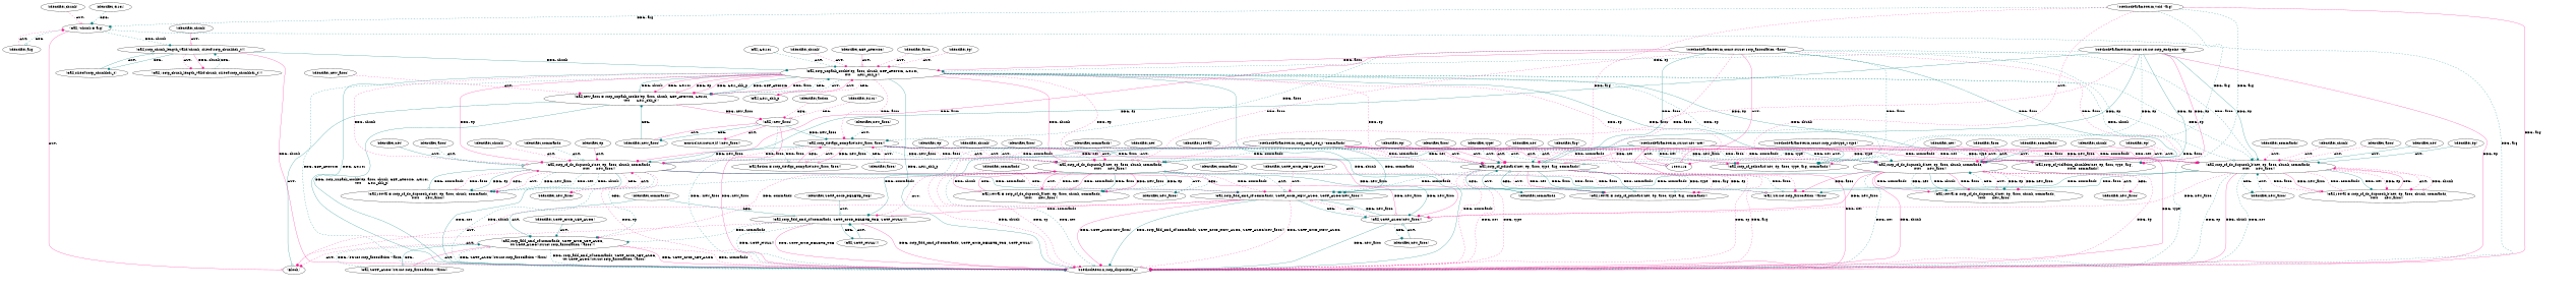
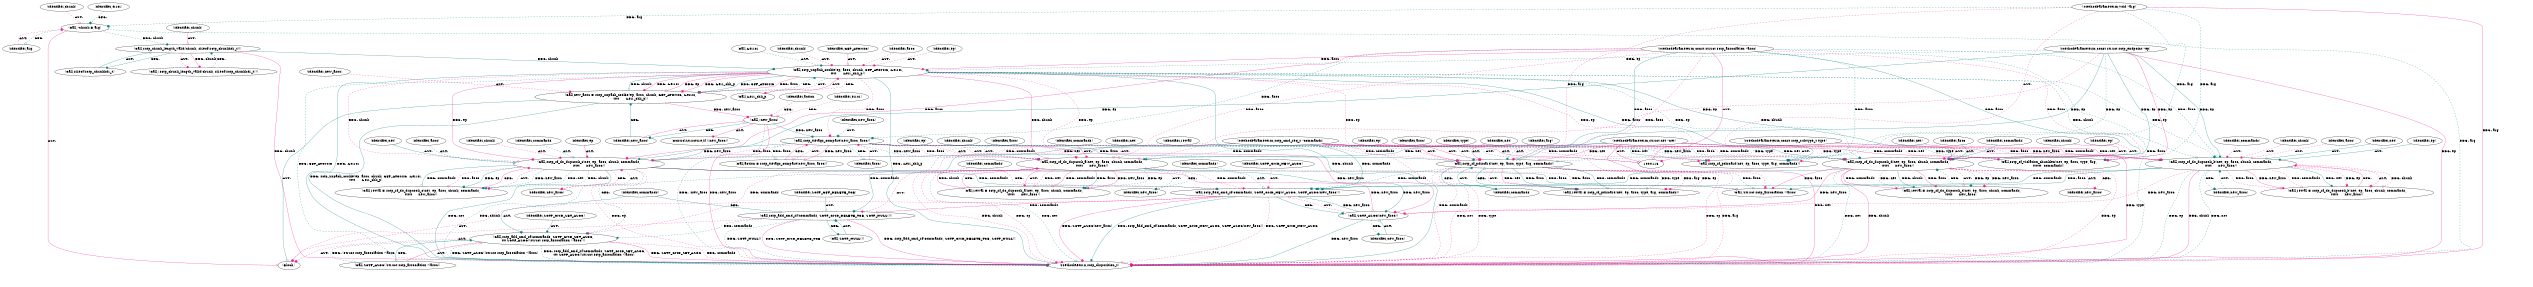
  digraph {
    edge [arrowhead=dot color=deeppink style=dashed]
    n1 [label="(Call,sctp_add_cmd_sf(commands, SCTP_CMD_NEW_ASOC, SCTP_ASOC(new_asoc)))"]
    n2 [label="(Call,SCTP_ASOC(new_asoc))"]
    n3 [label="(Call,sctp_add_cmd_sf(commands, SCTP_CMD_DELETE_TCB, SCTP_NULL()))"]
    n4 [label="(Block,)"]
    n5 [label="(MethodReturn,sctp_disposition_t)"]
    n6 [label="(Identifier,new_asoc)"]
    n7 [label="(Call,sctp_add_cmd_sf(commands, SCTP_CMD_SET_ASOC,\n\t\t\t SCTP_ASOC((struct sctp_association *)asoc)))"]
    n8 [label="(Call,SCTP_NULL())"]
    n9 [label="(Call,sctp_sf_do_dupcook_c(net, ep, asoc, chunk, commands,\n\t\t\t\t\t      new_asoc))"]
    n10 [label="(Call,(struct sctp_association *)asoc)"]
    n11 [label="(Identifier,new_asoc)"]
    n12 [label="(Call,retval = sctp_sf_do_dupcook_c(net, ep, asoc, chunk, commands,\n\t\t\t\t\t      new_asoc))"]
    n13 [label="(MethodParameterIn,struct net *net)"]
    n14 [label="(Call,sctp_sf_do_dupcook_a(net, ep, asoc, chunk, commands,\n\t\t\t\t\t      new_asoc))"]
    n15 [label="(Call,sctp_sf_pdiscard(net, ep, asoc, type, arg, commands))"]
    n16 [label="(Call,sctp_sf_do_dupcook_d(net, ep, asoc, chunk, commands,\n\t\t\t\t\t      new_asoc))"]
    n17 [label="(Call,sctp_sf_do_dupcook_b(net, ep, asoc, chunk, commands,\n\t\t\t\t\t      new_asoc))"]
    n18 [label="(Call,sctp_sf_pdiscard(net, ep, asoc, type, arg, commands))"]
    n19 [label="(Call,sctp_sf_violation_chunklen(net, ep, asoc, type, arg,\n\t\t\t\t\t\t  commands))"]
    1000113
    n21 [label="(Call,retval = sctp_sf_do_dupcook_a(net, ep, asoc, chunk, commands,\n\t\t\t\t\t      new_asoc))"]
    n22 [label="(Identifier,new_asoc)"]
    n23 [label="(Call,retval = sctp_sf_pdiscard(net, ep, asoc, type, arg, commands))"]
    n24 [label="(Identifier,commands)"]
    n25 [label="(Identifier,new_asoc)"]
    n26 [label="(Call,retval = sctp_sf_do_dupcook_d(net, ep, asoc, chunk, commands,\n\t\t\t\t\t      new_asoc))"]
    n27 [label="(Call,retval = sctp_sf_do_dupcook_b(net, ep, asoc, chunk, commands,\n\t\t\t\t\t      new_asoc))"]
    n28 [label="(Identifier,new_asoc)"]
    n29 [label="(Call,sctp_unpack_cookie(ep, asoc, chunk, GFP_ATOMIC, &error,\n\t\t\t\t      &err_chk_p))"]
    n30 [label="(Call,sctp_tietags_compare(new_asoc, asoc))"]
    n31 [label="(Call,new_asoc = sctp_unpack_cookie(ep, asoc, chunk, GFP_ATOMIC, &error,\n\t\t\t\t      &err_chk_p))"]
    n32 [label="(Call,&err_chk_p)"]
    n33 [label="(Call,action = sctp_tietags_compare(new_asoc, asoc))"]
    n34 [label="(Identifier,asoc)"]
    n35 [label="(Call,!new_asoc)"]
    n36 [label="(MethodParameterIn,const struct sctp_endpoint *ep)"]
    n37 [label="(MethodParameterIn,const struct sctp_association *asoc)"]
    n38 [label="(Call,sctp_chunk_length_valid(chunk, sizeof(sctp_chunkhdr_t)))"]
    n39 [label="(Call,sizeof(sctp_chunkhdr_t))"]
    n40 [label="(Call,!sctp_chunk_length_valid(chunk, sizeof(sctp_chunkhdr_t)))"]
    n41 [label="(Call,*chunk = arg)"]
    n42 [label="(Identifier,arg)"]
    n43 [label="(MethodParameterIn,void *arg)"]
    n44 [label="(ControlStructure,if (!new_asoc))"]
    n45 [label="(Identifier,new_asoc)"]
    n46 [label="(MethodParameterIn,sctp_cmd_seq_t *commands)"]
    n47 [label="(Call,SCTP_ASOC((struct sctp_association *)asoc))"]
    n48 [label="(MethodParameterIn,const sctp_subtype_t type)"]
    n49 [label="(Identifier,chunk)"]
-   n50 [label="(Identifier,SCTP_CMD_DELETE_TCB)"]
+   n50 [label="(Identifier,SCTP_GFP_DELETE_TCB)"]
    n51 [label="(Identifier,commands)"]
    n52 [label="(Identifier,commands)"]
    n53 [label="(Identifier,commands)"]
    n54 [label="(Identifier,SCTP_CMD_NEW_ASOC)"]
    n55 [label="(Identifier,ep)"]
    n56 [label="(Identifier,net)"]
    n57 [label="(Identifier,ep)"]
    n58 [label="(Call,&error)"]
    n59 [label="(Identifier,chunk)"]
    n60 [label="(Identifier,new_asoc)"]
    n61 [label="(Identifier,commands)"]
    n62 [label="(Identifier,chunk)"]
    n63 [label="(Identifier,asoc)"]
    n64 [label="(Identifier,asoc)"]
    n65 [label="(Identifier,commands)"]
    n66 [label="(Identifier,net)"]
    n67 [label="(Identifier,asoc)"]
    n68 [label="(Identifier,asoc)"]
    n69 [label="(Identifier,type)"]
    n70 [label="(Identifier,net)"]
    n71 [label="(Identifier,commands)"]
    n72 [label="(Identifier,net)"]
    n73 [label="(Identifier,chunk)"]
    n74 [label="(Identifier,SCTP_CMD_SET_ASOC)"]
    n75 [label="(Identifier,chunk)"]
    n76 [label="(Identifier,ep)"]
    n77 [label="(Identifier,error)"]
    n78 [label="(Identifier,action)"]
    n79 [label="(Identifier,net)"]
    n80 [label="(Identifier,chunk)"]
    n81 [label="(Identifier,asoc)"]
    n82 [label="(Identifier,ep)"]
    n83 [label="(Identifier,arg)"]
    n84 [label="(Identifier,GFP_ATOMIC)"]
    n85 [label="(Identifier,retval)"]
    n86 [label="(Identifier,ep)"]
    n87 [label="(Identifier,error)"]
    n88 [label="(Identifier,asoc)"]
    n89 [label="(Identifier,chunk)"]
    n90 [label="(Identifier,new_asoc)"]
    n91 [label="(Identifier,ep)"]
    n92 [label="(Identifier,commands)"]
    n1 -> n2 [arrowhead=box color=teal label="CFG: " style=solid]
    n1 -> n3 [arrowhead=odot label="DDG: commands" style=solid]
    n1 -> n4 [arrowhead=box label="AST: "]
    n1 -> n5 [color=teal label="DDG: sctp_add_cmd_sf(commands, SCTP_CMD_NEW_ASOC, SCTP_ASOC(new_asoc))" style=solid]
    n1 -> n5 [arrowhead=odot label="DDG: SCTP_CMD_NEW_ASOC"]
    n1 -> n5 [arrowhead=box label="DDG: SCTP_ASOC(new_asoc)" style=solid]
    n2 -> n1 [arrowhead=odot label="AST: "]
    n2 -> n1 [arrowhead=odot color=teal label="DDG: new_asoc" style=solid]
    n2 -> n5 [arrowhead=box color=teal label="DDG: new_asoc" style=solid]
    n2 -> n6 [arrowhead=box color=teal label="CFG: "]
    n3 -> n4 [arrowhead=odot label="AST: "]
    n3 -> n5 [arrowhead=odot label="DDG: SCTP_CMD_DELETE_TCB" style=solid]
    n3 -> n5 [label="DDG: sctp_add_cmd_sf(commands, SCTP_CMD_DELETE_TCB, SCTP_NULL())" style=solid]
    n3 -> n5 [arrowhead=box color=teal label="DDG: SCTP_NULL()"]
    n3 -> n7 [color=teal label="DDG: commands"]
    n3 -> n8 [color=teal label="CFG: " style=solid]
    n6 -> n2 [arrowhead=odot color=teal label="AST: " style=solid]
    n7 -> n4 [arrowhead=box label="AST: "]
    n7 -> n5 [color=teal label="DDG: SCTP_ASOC((struct sctp_association *)asoc)"]
    n7 -> n5 [arrowhead=odot color=teal label="DDG: sctp_add_cmd_sf(commands, SCTP_CMD_SET_ASOC,\n\t\t\t SCTP_ASOC((struct sctp_association *)asoc))"]
    n7 -> n5 [label="DDG: SCTP_CMD_SET_ASOC" style=solid]
    n7 -> n5 [arrowhead=odot label="DDG: commands"]
    n7 -> n47 [arrowhead=odot color=teal label="CFG: " style=solid]
    n8 -> n3 [arrowhead=box color=teal label="AST: " style=solid]
    n9 -> n1 [arrowhead=box color=teal label="DDG: commands" style=solid]
    n9 -> n2 [arrowhead=odot label="DDG: new_asoc" style=solid]
    n9 -> n5 [arrowhead=box color=teal label="DDG: chunk"]
    n9 -> n5 [label="DDG: ep"]
    n9 -> n5 [color=teal label="DDG: net" style=solid]
    n9 -> n10 [arrowhead=odot color=teal label="DDG: asoc" style=solid]
    n9 -> n11 [arrowhead=box label="CFG: "]
    n9 -> n12 [arrowhead=box label="AST: "]
    n9 -> n12 [color=teal label="DDG: new_asoc"]
    n9 -> n12 [color=teal label="DDG: net"]
    n9 -> n12 [color=teal label="DDG: chunk"]
    n9 -> n12 [arrowhead=odot color=teal label="DDG: commands" style=solid]
    n9 -> n12 [arrowhead=odot label="DDG: asoc"]
    n9 -> n12 [arrowhead=box color=teal label="DDG: ep" style=solid]
    n11 -> n9 [label="AST: "]
    n12 -> n9 [label="CFG: " style=solid]
    n13 -> n5 [label="DDG: net" style=solid]
    n13 -> n9 [arrowhead=odot color=teal label="DDG: net" style=solid]
    n13 -> n14 [color=teal label="DDG: net" style=solid]
    n13 -> n15 [arrowhead=odot label="DDG: net" style=solid]
    n13 -> n16 [color=teal label="DDG: net" style=solid]
    n13 -> n17 [arrowhead=box label="DDG: net" style=solid]
    n13 -> n18 [arrowhead=box color=teal label="DDG: net" style=solid]
    n13 -> n19 [label="DDG: net"]
    n13 -> 1000113 [arrowhead=odot label="AST: " style=solid]
    n14 -> n1 [label="DDG: commands"]
    n14 -> n2 [color=teal label="DDG: new_asoc" style=solid]
    n14 -> n5 [arrowhead=box label="DDG: chunk"]
    n14 -> n5 [label="DDG: ep"]
    n14 -> n5 [arrowhead=odot color=teal label="DDG: net"]
    n14 -> n10 [arrowhead=odot label="DDG: asoc"]
    n14 -> n21 [label="AST: " style=solid]
    n14 -> n21 [arrowhead=odot label="DDG: net"]
    n14 -> n21 [arrowhead=odot label="DDG: commands" style=solid]
    n14 -> n21 [color=teal label="DDG: asoc" style=solid]
    n14 -> n21 [label="DDG: new_asoc" style=solid]
    n14 -> n21 [arrowhead=box color=teal label="DDG: ep"]
    n14 -> n21 [arrowhead=odot label="DDG: chunk" style=solid]
    n14 -> n22 [arrowhead=box color=teal label="CFG: "]
    n15 -> n1 [arrowhead=box color=teal label="DDG: commands"]
    n15 -> n5 [label="DDG: arg"]
    n15 -> n5 [arrowhead=box label="DDG: net"]
    n15 -> n5 [arrowhead=odot label="DDG: type"]
    n15 -> n5 [arrowhead=box label="DDG: ep"]
    n15 -> n10 [arrowhead=odot color=teal label="DDG: asoc"]
    n15 -> n23 [arrowhead=box label="AST: "]
    n15 -> n23 [arrowhead=box label="DDG: net" style=solid]
    n15 -> n23 [arrowhead=box color=teal label="DDG: asoc" style=solid]
    n15 -> n23 [arrowhead=odot color=teal label="DDG: commands" style=solid]
    n15 -> n23 [arrowhead=odot color=teal label="DDG: type"]
    n15 -> n23 [label="DDG: arg"]
    n15 -> n23 [arrowhead=box label="DDG: ep"]
    n15 -> n24 [color=teal label="CFG: " style=solid]
    n16 -> n1 [arrowhead=box color=teal label="DDG: commands" style=solid]
    n16 -> n2 [arrowhead=odot label="DDG: new_asoc" style=solid]
    n16 -> n5 [arrowhead=odot label="DDG: ep"]
    n16 -> n5 [color=teal label="DDG: net"]
    n16 -> n5 [label="DDG: chunk" style=solid]
    n16 -> n10 [label="DDG: asoc" style=solid]
    n16 -> n25 [arrowhead=box label="CFG: "]
    n16 -> n26 [arrowhead=odot label="AST: "]
    n16 -> n26 [arrowhead=box color=teal label="DDG: ep"]
    n16 -> n26 [arrowhead=box label="DDG: new_asoc"]
    n16 -> n26 [label="DDG: commands" style=solid]
    n16 -> n26 [arrowhead=odot color=teal label="DDG: net"]
    n16 -> n26 [color=teal label="DDG: chunk" style=solid]
    n16 -> n26 [label="DDG: asoc" style=solid]
    n17 -> n1 [color=teal label="DDG: commands" style=solid]
    n17 -> n2 [label="DDG: new_asoc"]
    n17 -> n5 [arrowhead=odot label="DDG: chunk" style=solid]
    n17 -> n5 [color=teal label="DDG: net"]
    n17 -> n5 [color=teal label="DDG: ep"]
    n17 -> n10 [color=teal label="DDG: asoc" style=solid]
    n17 -> n27 [arrowhead=box label="AST: "]
    n17 -> n27 [arrowhead=odot label="DDG: chunk"]
    n17 -> n27 [arrowhead=odot label="DDG: asoc"]
    n17 -> n27 [label="DDG: new_asoc" style=solid]
    n17 -> n27 [arrowhead=odot label="DDG: commands"]
    n17 -> n27 [color=teal label="DDG: net" style=solid]
    n17 -> n27 [arrowhead=box label="DDG: ep"]
    n17 -> n28 [arrowhead=box color=teal label="CFG: "]
    n21 -> n14 [label="CFG: " style=solid]
    n22 -> n14 [arrowhead=odot color=teal label="AST: "]
    n23 -> n15 [arrowhead=odot color=teal label="CFG: " style=solid]
    n24 -> n15 [color=teal label="AST: " style=solid]
    n25 -> n16 [arrowhead=odot label="AST: "]
    n26 -> n16 [arrowhead=box color=teal label="CFG: "]
    n27 -> n17 [label="CFG: " style=solid]
    n28 -> n17 [color=teal label="AST: "]
    n29 -> n5 [arrowhead=odot color=teal label="DDG: &err_chk_p" style=solid]
    n29 -> n5 [color=teal label="DDG: chunk" style=solid]
    n29 -> n5 [color=teal label="DDG: GFP_ATOMIC"]
    n29 -> n5 [arrowhead=odot color=teal label="DDG: &error" style=solid]
    n29 -> n9 [arrowhead=box label="DDG: ep" style=solid]
    n29 -> n9 [arrowhead=odot label="DDG: chunk"]
    n29 -> n14 [arrowhead=box label="DDG: ep"]
    n29 -> n14 [arrowhead=odot label="DDG: chunk" style=solid]
    n29 -> n15 [label="DDG: ep"]
    n29 -> n16 [arrowhead=box color=teal label="DDG: ep"]
    n29 -> n16 [arrowhead=odot color=teal label="DDG: chunk" style=solid]
    n29 -> n17 [arrowhead=box color=teal label="DDG: ep"]
    n29 -> n17 [arrowhead=odot color=teal label="DDG: chunk"]
    n29 -> n18 [label="DDG: ep"]
    n29 -> n18 [arrowhead=odot color=teal label="DDG: asoc" style=solid]
    n29 -> n30 [arrowhead=box label="DDG: asoc"]
    n29 -> n31 [color=teal label="AST: "]
    n29 -> n31 [arrowhead=odot color=teal label="DDG: chunk" style=solid]
    n29 -> n31 [label="DDG: &error" style=solid]
    n29 -> n31 [arrowhead=odot label="DDG: ep" style=solid]
    n29 -> n31 [arrowhead=box label="DDG: &err_chk_p" style=solid]
    n29 -> n31 [arrowhead=box color=teal label="DDG: GFP_ATOMIC" style=solid]
    n29 -> n31 [label="DDG: asoc" style=solid]
    n29 -> n32 [label="CFG: "]
    n30 -> n2 [arrowhead=box label="DDG: new_asoc" style=solid]
    n30 -> n9 [label="DDG: asoc"]
    n30 -> n9 [arrowhead=odot color=teal label="DDG: new_asoc" style=solid]
    n30 -> n14 [label="DDG: asoc"]
    n30 -> n14 [color=teal label="DDG: new_asoc"]
    n30 -> n15 [arrowhead=box color=teal label="DDG: asoc" style=solid]
    n30 -> n16 [arrowhead=box color=teal label="DDG: asoc"]
    n30 -> n16 [color=teal label="DDG: new_asoc"]
    n30 -> n17 [color=teal label="DDG: asoc"]
    n30 -> n17 [arrowhead=box label="DDG: new_asoc"]
    n30 -> n33 [arrowhead=odot label="AST: "]
    n30 -> n33 [arrowhead=odot label="DDG: new_asoc" style=solid]
    n30 -> n33 [arrowhead=odot color=teal label="DDG: asoc"]
    n30 -> n34 [arrowhead=odot color=teal label="CFG: "]
    n31 -> n4 [arrowhead=odot color=teal label="AST: " style=solid]
    n31 -> n5 [color=teal label="DDG: sctp_unpack_cookie(ep, asoc, chunk, GFP_ATOMIC, &error,\n\t\t\t\t      &err_chk_p)" style=solid]
    n31 -> n29 [color=teal label="CFG: "]
    n31 -> n35 [arrowhead=box label="DDG: new_asoc" style=solid]
    n32 -> n29 [label="AST: " style=solid]
    n33 -> n30 [label="CFG: " style=solid]
    n34 -> n30 [label="AST: "]
    n35 -> n5 [arrowhead=odot color=teal label="DDG: !new_asoc"]
    n35 -> n5 [arrowhead=odot label="DDG: new_asoc" style=solid]
    n35 -> n30 [color=teal label="DDG: new_asoc" style=solid]
    n35 -> n44 [label="AST: " style=solid]
    n35 -> n45 [arrowhead=box color=teal label="CFG: " style=solid]
    n36 -> n5 [arrowhead=odot label="DDG: ep" style=solid]
    n36 -> n9 [color=teal label="DDG: ep" style=solid]
    n36 -> n14 [arrowhead=odot label="DDG: ep"]
    n36 -> n15 [arrowhead=odot color=teal label="DDG: ep" style=solid]
    n36 -> n16 [color=teal label="DDG: ep" style=solid]
    n36 -> n17 [color=teal label="DDG: ep" style=solid]
    n36 -> n18 [arrowhead=box color=teal label="DDG: ep"]
    n36 -> n19 [label="DDG: ep" style=solid]
    n36 -> n29 [arrowhead=box color=teal label="DDG: ep"]
    n37 -> n5 [color=teal label="DDG: asoc"]
    n37 -> n9 [arrowhead=box label="DDG: asoc" style=solid]
    n37 -> n10 [arrowhead=box label="DDG: asoc"]
    n37 -> n14 [arrowhead=odot label="DDG: asoc"]
    n37 -> n15 [arrowhead=odot color=teal label="DDG: asoc" style=solid]
    n37 -> n16 [arrowhead=box color=teal label="DDG: asoc" style=solid]
    n37 -> n17 [arrowhead=odot color=teal label="DDG: asoc"]
    n37 -> n18 [arrowhead=box color=teal label="DDG: asoc"]
    n37 -> n19 [arrowhead=box label="DDG: asoc"]
    n37 -> 1000113 [arrowhead=odot label="AST: " style=solid]
    n37 -> n29 [label="DDG: asoc" style=solid]
    n37 -> n30 [arrowhead=box color=teal label="DDG: asoc"]
    n38 -> n5 [arrowhead=odot label="DDG: chunk" style=solid]
    n38 -> n29 [arrowhead=box color=teal label="DDG: chunk" style=solid]
    n38 -> n39 [color=teal label="CFG: " style=solid]
    n38 -> n40 [label="AST: "]
    n38 -> n40 [label="DDG: chunk" style=solid]
    n39 -> n38 [arrowhead=odot color=teal label="AST: " style=solid]
    n40 -> n38 [color=teal label="CFG: "]
    n41 -> n4 [arrowhead=odot label="AST: " style=solid]
    n41 -> n5 [arrowhead=box color=teal label="DDG: arg"]
    n41 -> n38 [color=teal label="DDG: chunk"]
    n41 -> n42 [arrowhead=odot color=teal label="CFG: "]
    n42 -> n41 [arrowhead=box label="AST: "]
    n43 -> n5 [arrowhead=box label="DDG: arg" style=solid]
    n43 -> n15 [arrowhead=box label="DDG: arg"]
    n43 -> n18 [color=teal label="DDG: arg"]
    n43 -> n19 [arrowhead=box color=teal label="DDG: arg"]
    n43 -> 1000113 [label="AST: "]
    n43 -> n41 [arrowhead=box color=teal label="DDG: arg"]
    n45 -> n31 [color=teal label="CFG: " style=solid]
    n45 -> n35 [arrowhead=odot label="AST: " style=solid]
    n46 -> n1 [arrowhead=box color=teal label="DDG: commands" style=solid]
    n46 -> n3 [arrowhead=box color=teal label="DDG: commands" style=solid]
    n46 -> n5 [arrowhead=box label="DDG: commands"]
    n46 -> n7 [label="DDG: commands"]
    n46 -> n9 [arrowhead=odot label="DDG: commands"]
    n46 -> n14 [color=teal label="DDG: commands"]
    n46 -> n15 [arrowhead=odot label="DDG: commands"]
    n46 -> n16 [arrowhead=box label="DDG: commands"]
    n46 -> n17 [label="DDG: commands" style=solid]
    n46 -> n18 [arrowhead=box label="DDG: commands"]
    n46 -> n19 [arrowhead=odot label="DDG: commands" style=solid]
    n46 -> 1000113 [arrowhead=odot label="AST: " style=solid]
    n47 -> n7 [arrowhead=odot label="AST: " style=solid]
    n47 -> n7 [color=teal label="DDG: (struct sctp_association *)asoc"]
    n48 -> n5 [label="DDG: type" style=solid]
    n48 -> n15 [arrowhead=odot color=teal label="DDG: type"]
    n48 -> n18 [label="DDG: type"]
    n48 -> n19 [arrowhead=odot color=teal label="DDG: type"]
    n48 -> 1000113 [arrowhead=odot label="AST: "]
    n49 -> n41 [arrowhead=odot label="AST: "]
    n50 -> n3 [arrowhead=odot color=teal label="AST: " style=solid]
    n51 -> n9 [arrowhead=odot color=teal label="AST: "]
    n52 -> n3 [arrowhead=odot color=teal label="CFG: " style=solid]
    n52 -> n7 [arrowhead=box color=teal label="AST: " style=solid]
    n53 -> n1 [arrowhead=odot color=teal label="AST: "]
    n54 -> n1 [label="AST: "]
    n55 -> n29 [label="AST: "]
    n56 -> n16 [arrowhead=box label="AST: " style=solid]
    n57 -> n15 [label="AST: " style=solid]
    n58 -> n29 [color=teal label="AST: "]
    n59 -> n17 [label="AST: "]
    n60 -> n30 [arrowhead=box color=teal label="AST: "]
    n61 -> n1 [arrowhead=odot label="CFG: "]
    n61 -> n3 [label="AST: "]
    n62 -> n29 [label="AST: "]
    n63 -> n14 [arrowhead=box color=teal label="AST: "]
    n64 -> n16 [arrowhead=box color=teal label="AST: " style=solid]
    n65 -> n16 [arrowhead=box color=teal label="AST: " style=solid]
    n66 -> n9 [arrowhead=odot color=teal label="AST: " style=solid]
    n67 -> n15 [arrowhead=box label="AST: " style=solid]
    n68 -> n17 [arrowhead=odot label="AST: "]
    n69 -> n15 [arrowhead=box color=teal label="AST: "]
    n70 -> n15 [arrowhead=box label="AST: " style=solid]
    n71 -> n14 [label="AST: " style=solid]
    n72 -> n14 [arrowhead=odot label="AST: "]
    n73 -> n9 [label="AST: "]
    n74 -> n7 [color=teal label="AST: " style=solid]
    n75 -> n16 [arrowhead=box label="AST: " style=solid]
    n76 -> n16 [arrowhead=odot label="AST: "]
    n77 -> n35 [arrowhead=odot label="CFG: "]
    n78 -> n35 [label="CFG: "]
    n79 -> n17 [arrowhead=odot color=teal label="AST: " style=solid]
    n80 -> n38 [arrowhead=odot label="AST: " style=solid]
    n81 -> n9 [arrowhead=odot color=teal label="AST: "]
    n82 -> n17 [color=teal label="AST: " style=solid]
    n83 -> n15 [color=teal label="AST: "]
    n84 -> n29 [arrowhead=odot label="AST: " style=solid]
    n85 -> n7 [color=teal label="CFG: "]
    n85 -> 1000113 [arrowhead=odot color=teal label="AST: "]
    n86 -> n14 [arrowhead=odot label="AST: "]
    n87 -> n41 [arrowhead=box color=teal label="CFG: "]
    n88 -> n29 [label="AST: "]
    n89 -> n14 [label="AST: "]
    n90 -> n31 [arrowhead=box label="AST: "]
    n91 -> n9 [label="AST: " style=solid]
    n92 -> n17 [label="AST: "]
  }
